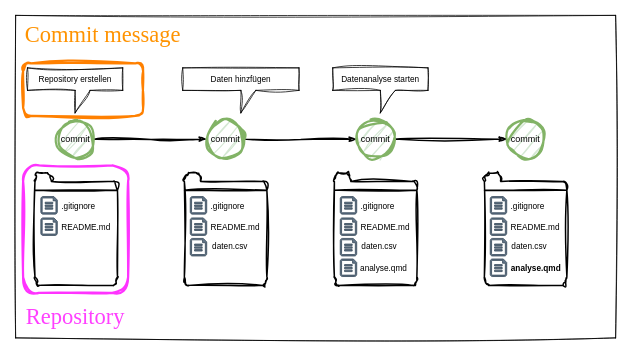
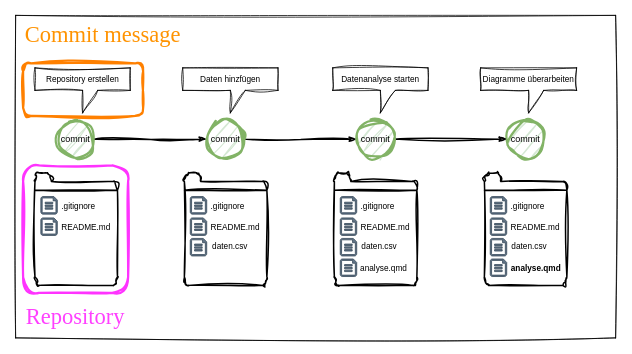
  <mxCell id="0" />
  <mxCell id="1" value="Step 9: commit message" parent="0" />
  <mxCell id="2" value="&lt;div&gt;commit&lt;/div&gt;" style="ellipse;whiteSpace=wrap;html=1;fillColor=#d5e8d4;strokeColor=#82b366;strokeWidth=3;sketch=1;curveFitting=1;jiggle=2;" parent="1" vertex="1"><mxGeometry x="675" y="160" width="50" height="50" as="geometry" /></mxCell>
+ <mxCell id="3" value="Diagramme überarbeiten" style="shape=callout;whiteSpace=wrap;html=1;perimeter=calloutPerimeter;fontFamily=Helvetica;fontSize=11;fontColor=default;labelBackgroundColor=default;position2=0.5;base=20;sketch=1;curveFitting=1;jiggle=2;" parent="1" vertex="1"><mxGeometry x="640" y="90" width="128" height="60" as="geometry" /></mxCell>
  <mxCell id="4" style="edgeStyle=orthogonalEdgeStyle;shape=connector;rounded=0;sketch=1;jiggle=2;curveFitting=1;orthogonalLoop=1;jettySize=auto;html=1;entryX=0;entryY=0.5;entryDx=0;entryDy=0;strokeColor=default;strokeWidth=2;align=center;verticalAlign=middle;fontFamily=Helvetica;fontSize=11;fontColor=default;labelBackgroundColor=default;startArrow=none;startFill=0;endArrow=classicThin;endFill=1;" parent="1" edge="1"><mxGeometry relative="1" as="geometry"><mxPoint x="525" y="185" as="sourcePoint" /><mxPoint x="675" y="185" as="targetPoint" /></mxGeometry></mxCell>
  <mxCell id="5" value="Step 8: edit plots" parent="0" />
  <mxCell id="6" value="" style="html=1;verticalLabelPosition=bottom;align=center;labelBackgroundColor=#ffffff;verticalAlign=top;strokeWidth=2;shadow=0;dashed=0;shape=mxgraph.ios7.icons.folder;fontFamily=Helvetica;fontSize=11;sketch=1;curveFitting=1;jiggle=2;" parent="5" vertex="1"><mxGeometry x="645" y="230" width="110" height="150" as="geometry" /></mxCell>
  <mxCell id="7" value=".gitignore" style="text;html=1;align=center;verticalAlign=middle;whiteSpace=wrap;rounded=0;fontFamily=Helvetica;fontSize=11;fontColor=default;labelBackgroundColor=default;" parent="5" vertex="1"><mxGeometry x="672.8" y="260" width="60" height="30" as="geometry" /></mxCell>
  <mxCell id="8" value="&lt;div&gt;README.md&lt;/div&gt;" style="text;html=1;align=center;verticalAlign=middle;whiteSpace=wrap;rounded=0;fontFamily=Helvetica;fontSize=11;fontColor=default;labelBackgroundColor=default;" parent="5" vertex="1"><mxGeometry x="683" y="286.7" width="60" height="30" as="geometry" /></mxCell>
  <mxCell id="9" value="" style="sketch=0;aspect=fixed;pointerEvents=1;shadow=0;dashed=0;html=1;strokeColor=#314354;labelPosition=center;verticalLabelPosition=bottom;verticalAlign=top;align=center;fillColor=#647687;shape=mxgraph.azure.file;fontFamily=Helvetica;fontSize=11;fontColor=#ffffff;labelBackgroundColor=default;" parent="5" vertex="1"><mxGeometry x="652.8" y="261.59" width="22" height="23.41" as="geometry" /></mxCell>
  <mxCell id="10" value="" style="sketch=0;aspect=fixed;pointerEvents=1;shadow=0;dashed=0;html=1;strokeColor=#314354;labelPosition=center;verticalLabelPosition=bottom;verticalAlign=top;align=center;fillColor=#647687;shape=mxgraph.azure.file;fontFamily=Helvetica;fontSize=11;fontColor=#ffffff;labelBackgroundColor=default;" parent="5" vertex="1"><mxGeometry x="652.8" y="290" width="22" height="23.4" as="geometry" /></mxCell>
  <mxCell id="11" value="" style="sketch=0;aspect=fixed;pointerEvents=1;shadow=0;dashed=0;html=1;strokeColor=#314354;labelPosition=center;verticalLabelPosition=bottom;verticalAlign=top;align=center;fillColor=#647687;shape=mxgraph.azure.file;fontFamily=Helvetica;fontSize=11;fontColor=#ffffff;labelBackgroundColor=default;" parent="5" vertex="1"><mxGeometry x="652.8" y="317.4" width="22" height="23.4" as="geometry" /></mxCell>
  <mxCell id="12" value="&lt;div&gt;daten.csv&lt;/div&gt;" style="text;html=1;align=center;verticalAlign=middle;whiteSpace=wrap;rounded=0;fontFamily=Helvetica;fontSize=11;fontColor=default;labelBackgroundColor=default;" parent="5" vertex="1"><mxGeometry x="674.8" y="311.5" width="60" height="33.3" as="geometry" /></mxCell>
  <mxCell id="13" value="" style="sketch=0;aspect=fixed;pointerEvents=1;shadow=0;dashed=0;html=1;strokeColor=#314354;labelPosition=center;verticalLabelPosition=bottom;verticalAlign=top;align=center;fillColor=#647687;shape=mxgraph.azure.file;fontFamily=Helvetica;fontSize=11;fontColor=#ffffff;labelBackgroundColor=default;" parent="5" vertex="1"><mxGeometry x="652.8" y="344.8" width="22" height="23.4" as="geometry" /></mxCell>
  <mxCell id="14" value="&lt;div&gt;analyse.qmd&lt;/div&gt;" style="text;html=1;align=center;verticalAlign=middle;whiteSpace=wrap;rounded=0;fontFamily=Helvetica;fontSize=11;fontColor=default;labelBackgroundColor=default;fontStyle=1" parent="5" vertex="1"><mxGeometry x="684" y="339.85" width="60" height="33.3" as="geometry" /></mxCell>
  <mxCell id="15" value="Step 7: commit message" parent="0" />
  <mxCell id="16" style="edgeStyle=orthogonalEdgeStyle;shape=connector;rounded=0;sketch=1;jiggle=2;curveFitting=1;orthogonalLoop=1;jettySize=auto;html=1;entryX=0;entryY=0.5;entryDx=0;entryDy=0;strokeColor=default;strokeWidth=2;align=center;verticalAlign=middle;fontFamily=Helvetica;fontSize=11;fontColor=default;labelBackgroundColor=default;startArrow=none;startFill=0;endArrow=classicThin;endFill=1;" parent="15" target="17" edge="1"><mxGeometry relative="1" as="geometry"><mxPoint x="325" y="185" as="sourcePoint" /></mxGeometry></mxCell>
  <mxCell id="17" value="commit" style="ellipse;whiteSpace=wrap;html=1;fillColor=#d5e8d4;strokeColor=#82b366;strokeWidth=3;sketch=1;curveFitting=1;jiggle=2;" parent="15" vertex="1"><mxGeometry x="475" y="160" width="50" height="50" as="geometry" /></mxCell>
  <mxCell id="18" value="Datenanalyse starten" style="shape=callout;whiteSpace=wrap;html=1;perimeter=calloutPerimeter;fontFamily=Helvetica;fontSize=11;fontColor=default;labelBackgroundColor=default;position2=0.5;base=20;sketch=1;curveFitting=1;jiggle=2;" parent="15" vertex="1"><mxGeometry x="442.8" y="90" width="127" height="60" as="geometry" /></mxCell>
  <mxCell id="19" value="Step 6: daten analyse" parent="0" />
  <mxCell id="20" value="" style="html=1;verticalLabelPosition=bottom;align=center;labelBackgroundColor=#ffffff;verticalAlign=top;strokeWidth=2;shadow=0;dashed=0;shape=mxgraph.ios7.icons.folder;fontFamily=Helvetica;fontSize=11;sketch=1;curveFitting=1;jiggle=2;" parent="19" vertex="1"><mxGeometry x="445" y="230" width="110" height="150" as="geometry" /></mxCell>
  <mxCell id="21" value=".gitignore" style="text;html=1;align=center;verticalAlign=middle;whiteSpace=wrap;rounded=0;fontFamily=Helvetica;fontSize=11;fontColor=default;labelBackgroundColor=default;" parent="19" vertex="1"><mxGeometry x="472.8" y="260" width="60" height="30" as="geometry" /></mxCell>
  <mxCell id="22" value="&lt;div&gt;README.md&lt;/div&gt;" style="text;html=1;align=center;verticalAlign=middle;whiteSpace=wrap;rounded=0;fontFamily=Helvetica;fontSize=11;fontColor=default;labelBackgroundColor=default;" parent="19" vertex="1"><mxGeometry x="483" y="286.7" width="60" height="30" as="geometry" /></mxCell>
  <mxCell id="23" value="" style="sketch=0;aspect=fixed;pointerEvents=1;shadow=0;dashed=0;html=1;strokeColor=#314354;labelPosition=center;verticalLabelPosition=bottom;verticalAlign=top;align=center;fillColor=#647687;shape=mxgraph.azure.file;fontFamily=Helvetica;fontSize=11;fontColor=#ffffff;labelBackgroundColor=default;" parent="19" vertex="1"><mxGeometry x="452.8" y="261.59" width="22" height="23.41" as="geometry" /></mxCell>
  <mxCell id="24" value="" style="sketch=0;aspect=fixed;pointerEvents=1;shadow=0;dashed=0;html=1;strokeColor=#314354;labelPosition=center;verticalLabelPosition=bottom;verticalAlign=top;align=center;fillColor=#647687;shape=mxgraph.azure.file;fontFamily=Helvetica;fontSize=11;fontColor=#ffffff;labelBackgroundColor=default;" parent="19" vertex="1"><mxGeometry x="452.8" y="290" width="22" height="23.4" as="geometry" /></mxCell>
  <mxCell id="25" value="" style="sketch=0;aspect=fixed;pointerEvents=1;shadow=0;dashed=0;html=1;strokeColor=#314354;labelPosition=center;verticalLabelPosition=bottom;verticalAlign=top;align=center;fillColor=#647687;shape=mxgraph.azure.file;fontFamily=Helvetica;fontSize=11;fontColor=#ffffff;labelBackgroundColor=default;" parent="19" vertex="1"><mxGeometry x="452.8" y="317.4" width="22" height="23.4" as="geometry" /></mxCell>
  <mxCell id="26" value="&lt;div&gt;daten.csv&lt;/div&gt;" style="text;html=1;align=center;verticalAlign=middle;whiteSpace=wrap;rounded=0;fontFamily=Helvetica;fontSize=11;fontColor=default;labelBackgroundColor=default;" parent="19" vertex="1"><mxGeometry x="474.8" y="311.5" width="60" height="33.3" as="geometry" /></mxCell>
  <mxCell id="27" value="" style="sketch=0;aspect=fixed;pointerEvents=1;shadow=0;dashed=0;html=1;strokeColor=#314354;labelPosition=center;verticalLabelPosition=bottom;verticalAlign=top;align=center;fillColor=#647687;shape=mxgraph.azure.file;fontFamily=Helvetica;fontSize=11;fontColor=#ffffff;labelBackgroundColor=default;" parent="19" vertex="1"><mxGeometry x="452.8" y="344.8" width="22" height="23.4" as="geometry" /></mxCell>
  <mxCell id="28" value="&lt;div&gt;analyse.qmd&lt;/div&gt;" style="text;html=1;align=center;verticalAlign=middle;whiteSpace=wrap;rounded=0;fontFamily=Helvetica;fontSize=11;fontColor=default;labelBackgroundColor=default;fontStyle=0" parent="19" vertex="1"><mxGeometry x="481" y="339.85" width="60" height="33.3" as="geometry" /></mxCell>
  <mxCell id="29" value="Step 5: commit data" parent="0" />
  <mxCell id="30" style="edgeStyle=orthogonalEdgeStyle;shape=connector;rounded=0;orthogonalLoop=1;jettySize=auto;html=1;entryX=0;entryY=0.5;entryDx=0;entryDy=0;strokeColor=default;strokeWidth=2;align=center;verticalAlign=middle;fontFamily=Helvetica;fontSize=11;fontColor=default;labelBackgroundColor=default;endArrow=classicThin;endFill=1;startArrow=none;startFill=0;sketch=1;curveFitting=1;jiggle=2;" parent="29" target="31" edge="1"><mxGeometry relative="1" as="geometry"><mxPoint x="125" y="185" as="sourcePoint" /></mxGeometry></mxCell>
  <mxCell id="31" value="&lt;div&gt;commit&lt;/div&gt;" style="ellipse;whiteSpace=wrap;html=1;fillColor=#d5e8d4;strokeColor=#82b366;strokeWidth=3;sketch=1;curveFitting=1;jiggle=2;" parent="29" vertex="1"><mxGeometry x="275" y="160" width="50" height="50" as="geometry" /></mxCell>
- <mxCell id="32" value="Daten hinzfügen" style="shape=callout;whiteSpace=wrap;html=1;perimeter=calloutPerimeter;fontFamily=Helvetica;fontSize=11;fontColor=default;labelBackgroundColor=default;position2=0.5;base=20;sketch=1;curveFitting=1;jiggle=2;" parent="29" vertex="1"><mxGeometry x="242.8" y="90" width="155" height="60" as="geometry" /></mxCell>
+ <mxCell id="32" value="Daten hinzfügen" style="shape=callout;whiteSpace=wrap;html=1;perimeter=calloutPerimeter;fontFamily=Helvetica;fontSize=11;fontColor=default;labelBackgroundColor=default;position2=0.5;base=20;sketch=1;curveFitting=1;jiggle=2;" parent="29" vertex="1"><mxGeometry x="242.8" y="90" width="127" height="60" as="geometry" /></mxCell>
  <mxCell id="33" value="Step 4: add data" parent="0" />
  <mxCell id="34" value="" style="html=1;verticalLabelPosition=bottom;align=center;labelBackgroundColor=#ffffff;verticalAlign=top;strokeWidth=2;shadow=0;dashed=0;shape=mxgraph.ios7.icons.folder;fontFamily=Helvetica;fontSize=11;sketch=1;curveFitting=1;jiggle=2;" parent="33" vertex="1"><mxGeometry x="245" y="230" width="110" height="150" as="geometry" /></mxCell>
  <mxCell id="35" value=".gitignore" style="text;html=1;align=center;verticalAlign=middle;whiteSpace=wrap;rounded=0;fontFamily=Helvetica;fontSize=11;fontColor=default;labelBackgroundColor=default;" parent="33" vertex="1"><mxGeometry x="272.8" y="260" width="60" height="30" as="geometry" /></mxCell>
  <mxCell id="36" value="&lt;div&gt;README.md&lt;/div&gt;" style="text;html=1;align=center;verticalAlign=middle;whiteSpace=wrap;rounded=0;fontFamily=Helvetica;fontSize=11;fontColor=default;labelBackgroundColor=default;" parent="33" vertex="1"><mxGeometry x="283" y="286.7" width="60" height="30" as="geometry" /></mxCell>
  <mxCell id="37" value="" style="sketch=0;aspect=fixed;pointerEvents=1;shadow=0;dashed=0;html=1;strokeColor=#314354;labelPosition=center;verticalLabelPosition=bottom;verticalAlign=top;align=center;fillColor=#647687;shape=mxgraph.azure.file;fontFamily=Helvetica;fontSize=11;fontColor=#ffffff;labelBackgroundColor=default;" parent="33" vertex="1"><mxGeometry x="252.8" y="261.59" width="22" height="23.41" as="geometry" /></mxCell>
  <mxCell id="38" value="" style="sketch=0;aspect=fixed;pointerEvents=1;shadow=0;dashed=0;html=1;strokeColor=#314354;labelPosition=center;verticalLabelPosition=bottom;verticalAlign=top;align=center;fillColor=#647687;shape=mxgraph.azure.file;fontFamily=Helvetica;fontSize=11;fontColor=#ffffff;labelBackgroundColor=default;" parent="33" vertex="1"><mxGeometry x="252.8" y="290" width="22" height="23.4" as="geometry" /></mxCell>
  <mxCell id="39" value="" style="sketch=0;aspect=fixed;pointerEvents=1;shadow=0;dashed=0;html=1;strokeColor=#314354;labelPosition=center;verticalLabelPosition=bottom;verticalAlign=top;align=center;fillColor=#647687;shape=mxgraph.azure.file;fontFamily=Helvetica;fontSize=11;fontColor=#ffffff;labelBackgroundColor=default;" parent="33" vertex="1"><mxGeometry x="252.8" y="317.4" width="22" height="23.4" as="geometry" /></mxCell>
  <mxCell id="40" value="&lt;div&gt;daten.csv&lt;/div&gt;" style="text;html=1;align=center;verticalAlign=middle;whiteSpace=wrap;rounded=0;fontFamily=Helvetica;fontSize=11;fontColor=default;labelBackgroundColor=default;" parent="33" vertex="1"><mxGeometry x="276" y="311.5" width="60" height="33.3" as="geometry" /></mxCell>
  <mxCell id="41" value="" style="text;html=1;align=center;verticalAlign=middle;whiteSpace=wrap;rounded=0;fontFamily=Helvetica;fontSize=11;fontColor=default;labelBackgroundColor=default;fontStyle=0" parent="33" vertex="1"><mxGeometry x="281" y="339.85" width="60" height="33.3" as="geometry" /></mxCell>
  <mxCell id="42" value="Step 3: commit message" style="" parent="0" />
  <mxCell id="43" value="" style="rounded=1;whiteSpace=wrap;html=1;fontFamily=Helvetica;fontSize=11;fontColor=default;labelBackgroundColor=default;fillColor=none;strokeColor=#FF8000;strokeWidth=3;sketch=1;curveFitting=1;jiggle=2;" parent="42" vertex="1"><mxGeometry x="30" y="84" width="160" height="70" as="geometry" /></mxCell>
  <mxCell id="44" value="Commit message" style="text;html=1;align=center;verticalAlign=middle;rounded=0;fontFamily=Cabin Sketch;fontSize=30;fontColor=#ff9300;labelBackgroundColor=none;fontSource=https%3A%2F%2Ffonts.googleapis.com%2Fcss%3Ffamily%3DCabin%2BSketch;spacing=0;" parent="42" vertex="1"><mxGeometry x="45.8" y="20" width="180" height="50" as="geometry" /></mxCell>
- <mxCell id="45" value="Repository erstellen" style="shape=callout;whiteSpace=wrap;html=1;perimeter=calloutPerimeter;fontFamily=Helvetica;fontSize=11;fontColor=default;labelBackgroundColor=default;position2=0.5;base=20;sketch=1;curveFitting=1;jiggle=2;" parent="42" vertex="1"><mxGeometry x="35.8" y="90" width="127" height="60" as="geometry" /></mxCell>
+ <mxCell id="45" value="Repository erstellen" style="shape=callout;whiteSpace=wrap;html=1;perimeter=calloutPerimeter;fontFamily=Helvetica;fontSize=11;fontColor=default;labelBackgroundColor=default;position2=0.5;base=20;sketch=1;curveFitting=1;jiggle=2;" parent="42" vertex="1"><mxGeometry x="45.8" y="90" width="127" height="60" as="geometry" /></mxCell>
  <mxCell id="46" value="Step 2: make a commit" parent="0" />
  <mxCell id="47" value="commit" style="ellipse;whiteSpace=wrap;html=1;fillColor=#d5e8d4;strokeColor=#82b366;strokeWidth=3;sketch=1;curveFitting=1;jiggle=2;" parent="46" vertex="1"><mxGeometry x="75" y="160" width="50" height="50" as="geometry" /></mxCell>
  <mxCell id="48" value="Step 1: create repo" parent="0" />
  <mxCell id="49" value="" style="rounded=1;whiteSpace=wrap;html=1;fontFamily=Helvetica;fontSize=11;fontColor=default;labelBackgroundColor=default;fillColor=none;strokeColor=#FF33FF;strokeWidth=3;sketch=1;curveFitting=1;jiggle=2;" parent="48" vertex="1"><mxGeometry x="30" y="220" width="140" height="170" as="geometry" /></mxCell>
  <mxCell id="50" value="Repository" style="text;html=1;align=center;verticalAlign=middle;whiteSpace=wrap;rounded=0;fontFamily=Cabin Sketch;fontSize=30;fontColor=#ff40ff;labelBackgroundColor=none;fontSource=https%3A%2F%2Ffonts.googleapis.com%2Fcss%3Ffamily%3DCabin%2BSketch;" parent="48" vertex="1"><mxGeometry x="22.4" y="396" width="156.4" height="50" as="geometry" /></mxCell>
  <mxCell id="51" value="" style="group" vertex="1" connectable="0" parent="48"><mxGeometry x="45.8" y="230" width="110.0" height="150" as="geometry" /></mxCell>
  <mxCell id="52" value="" style="html=1;verticalLabelPosition=bottom;align=center;labelBackgroundColor=#ffffff;verticalAlign=top;strokeWidth=2;shadow=0;dashed=0;shape=mxgraph.ios7.icons.folder;fontFamily=Helvetica;fontSize=11;sketch=1;curveFitting=1;jiggle=2;" vertex="1" parent="51"><mxGeometry width="110" height="150" as="geometry" /></mxCell>
  <mxCell id="53" value=".gitignore" style="text;html=1;align=center;verticalAlign=middle;whiteSpace=wrap;rounded=0;fontFamily=Helvetica;fontSize=11;fontColor=default;labelBackgroundColor=default;" vertex="1" parent="51"><mxGeometry x="27.8" y="30" width="60" height="30" as="geometry" /></mxCell>
  <mxCell id="54" value="&lt;div&gt;README.md&lt;/div&gt;" style="text;html=1;align=center;verticalAlign=middle;whiteSpace=wrap;rounded=0;fontFamily=Helvetica;fontSize=11;fontColor=default;labelBackgroundColor=default;" vertex="1" parent="51"><mxGeometry x="38" y="56.7" width="60" height="30" as="geometry" /></mxCell>
  <mxCell id="55" value="" style="sketch=0;aspect=fixed;pointerEvents=1;shadow=0;dashed=0;html=1;strokeColor=#314354;labelPosition=center;verticalLabelPosition=bottom;verticalAlign=top;align=center;fillColor=#647687;shape=mxgraph.azure.file;fontFamily=Helvetica;fontSize=11;fontColor=#ffffff;labelBackgroundColor=default;" vertex="1" parent="51"><mxGeometry x="7.8" y="31.59" width="22" height="23.41" as="geometry" /></mxCell>
  <mxCell id="56" value="" style="sketch=0;aspect=fixed;pointerEvents=1;shadow=0;dashed=0;html=1;strokeColor=#314354;labelPosition=center;verticalLabelPosition=bottom;verticalAlign=top;align=center;fillColor=#647687;shape=mxgraph.azure.file;fontFamily=Helvetica;fontSize=11;fontColor=#ffffff;labelBackgroundColor=default;" vertex="1" parent="51"><mxGeometry x="7.8" y="60" width="22" height="23.4" as="geometry" /></mxCell>
  <mxCell id="57" style="" parent="0" />
  <mxCell id="58" value="" style="rounded=0;whiteSpace=wrap;html=1;sketch=1;curveFitting=1;jiggle=2;fillColor=none;" vertex="1" parent="57"><mxGeometry x="20" y="20" width="800" height="430" as="geometry" /></mxCell>
